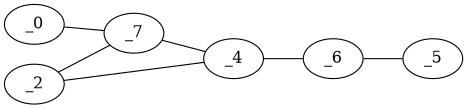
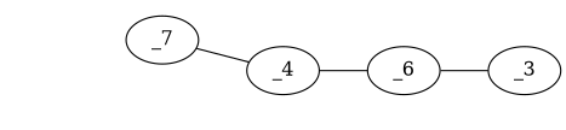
  graph {
    rankdir=LR
-   _0 [x=2.2449 y=3.00987]
    n2 [label=_7 x=0.590715 y=2.1417]
    _4 [x=0.6 y=1.74]
    _6 [x=0.381505 y=0.109881]
-   _5 [x=1.33711 y=2.03963]
-   _2 [x=1.22982 y=0.910518]
-   _0 -- n2
+   _5 [x=1.33711 y=2.03963 label=_3]
    n2 -- _4
    _4 -- _6
    _6 -- _5
-   _2 -- n2
-   _2 -- _4
  }
